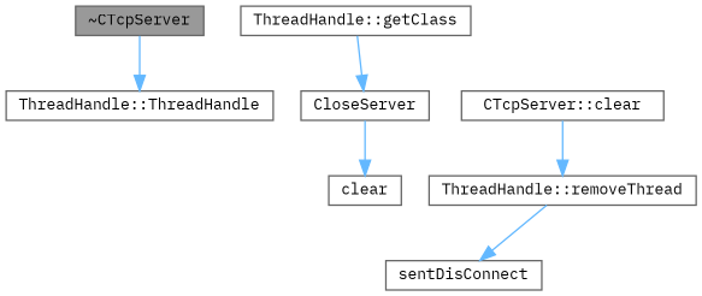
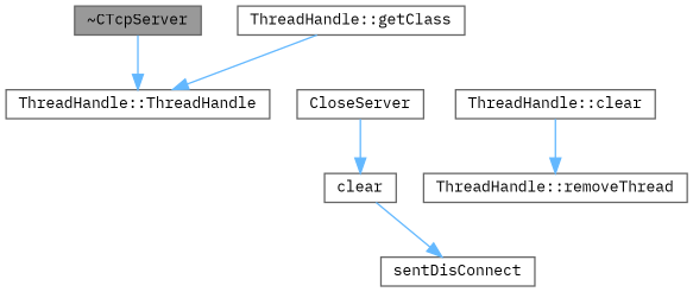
  digraph {
    fontname="IBM Plex Mono"
    rankdir=TB
    node [color=grey40 fillcolor=white fontname="IBM Plex Mono" fontsize=10 shape=box style=filled]
    edge [color=steelblue1 fontname="IBM Plex Mono" fontsize=10 labelfontname=Helvetica labelfontsize=10 style=solid]
    n1 [color=gray40 fillcolor=grey60 fontcolor=black height=0.2 label="~CTcpServer" width=0.4]
    n2 [height=0.2 label="ThreadHandle::ThreadHandle" width=0.4]
    n3 [height=0.2 label=CloseServer width=0.4]
    n4 [height=0.2 label=clear width=0.4]
    n5 [height=0.2 label=sentDisConnect width=0.4]
-   n6 [height=0.2 label="CTcpServer::clear" width=0.4]
+   n6 [height=0.2 label="ThreadHandle::clear" width=0.4]
    n7 [height=0.2 label="ThreadHandle::removeThread" width=0.4]
    n8 [height=0.2 label="ThreadHandle::getClass" width=0.4]
    n1 -> n2
    n3 -> n4
-   n7 -> n5
+   n4 -> n5
    n6 -> n7
-   n8 -> n3
+   n8 -> n2
  }
